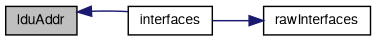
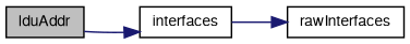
  digraph {
    rankdir=LR
    node [color=black fontname=FreeSans fontsize=10 shape=record]
    edge [color=midnightblue fontname=FreeSans fontsize=10 labelfontname=FreeSans labelfontsize=10 style=solid]
    n1 [fillcolor=grey75 fontcolor=black height=0.2 label=lduAddr style=filled width=0.4]
    n2 [height=0.2 label=interfaces width=0.4]
    n3 [height=0.2 label=rawInterfaces width=0.4]
-   n2 -> n1
+   n1 -> n2
    n2 -> n3
  }
